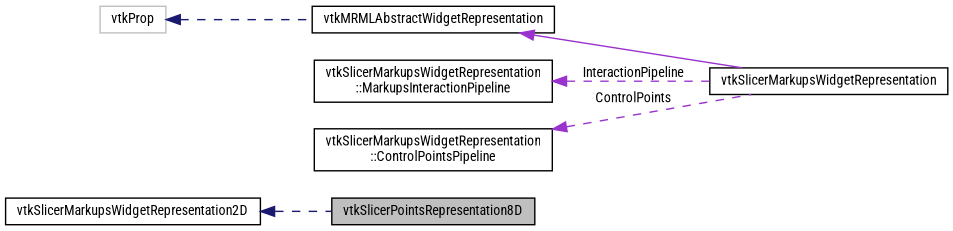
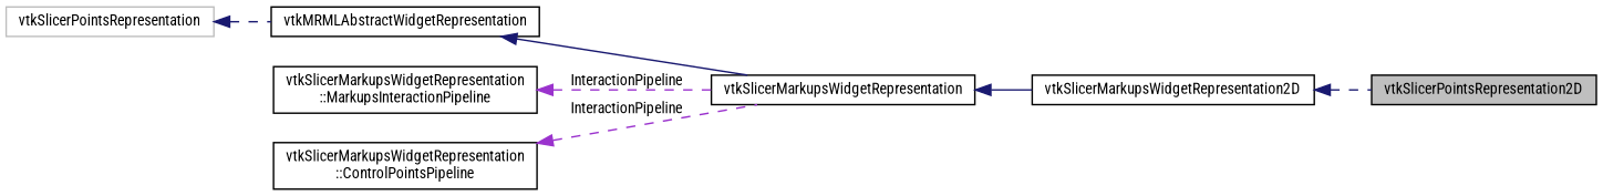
  digraph {
    fontname="Roboto Condensed"
    rankdir=LR
    node [color=black fontname="Roboto Condensed" fontsize=10 shape=record]
    edge [color=midnightblue dir=back fontname="Roboto Condensed" fontsize=10 labelfontname=Helvetica labelfontsize=10 style=dashed]
-   n1 [fillcolor=grey75 fontcolor=black height=0.2 label=vtkSlicerPointsRepresentation8D style=filled width=0.4]
+   n1 [fillcolor=grey75 fontcolor=black height=0.2 label=vtkSlicerPointsRepresentation2D style=filled width=0.4]
    n2 [height=0.2 label=vtkSlicerMarkupsWidgetRepresentation2D width=0.4]
    n3 [height=0.2 label=vtkSlicerMarkupsWidgetRepresentation width=0.4]
    n4 [height=0.2 label=vtkMRMLAbstractWidgetRepresentation width=0.4]
-   n5 [color=grey75 height=0.2 label=vtkProp width=0.4]
+   n5 [color=grey75 height=0.2 label=vtkSlicerPointsRepresentation width=0.4]
    n6 [height=0.2 label="vtkSlicerMarkupsWidgetRepresentation\l::MarkupsInteractionPipeline" width=0.4]
    n7 [height=0.2 label="vtkSlicerMarkupsWidgetRepresentation\l::ControlPointsPipeline" width=0.4]
    n2 -> n1
-   n4 -> n3 [color=darkorchid3 style=solid]
+   n3 -> n2 [style=solid]
+   n4 -> n3 [style=solid]
    n5 -> n4
    n6 -> n3 [color=darkorchid3 label=" InteractionPipeline"]
-   n7 -> n3 [color=darkorchid3 label=" ControlPoints"]
+   n7 -> n3 [color=darkorchid3 label=" InteractionPipeline"]
  }
